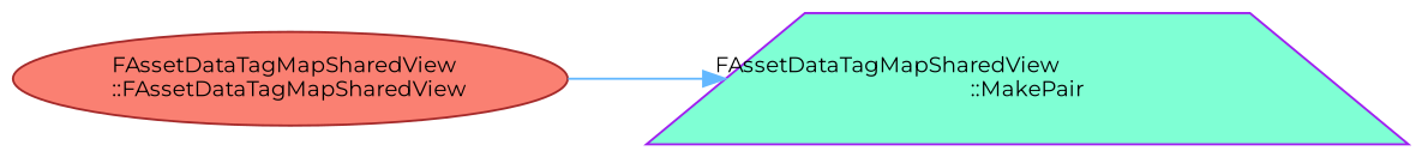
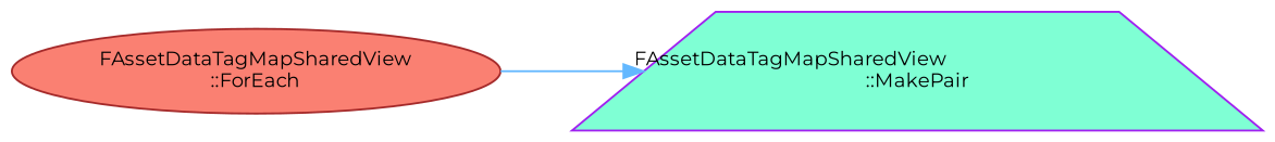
  digraph {
    rankdir=RL
    fontname=Montserrat
    node [fontname=Montserrat fontsize=10 style=filled]
    n1 [color=purple fillcolor=aquamarine fontcolor=black height=0.2 label="FAssetDataTagMapSharedView\l::MakePair" shape=trapezium width=0.4]
-   n2 [color=brown fillcolor=salmon height=0.2 label="FAssetDataTagMapSharedView\l::FAssetDataTagMapSharedView" shape=ellipse width=0.4]
+   n2 [color=brown fillcolor=salmon height=0.2 label="FAssetDataTagMapSharedView\l::ForEach" shape=ellipse width=0.4]
    n1 -> n2 [color=steelblue1 dir=back fontname=Montserrat fontsize=10 labelfontname=Helvetica labelfontsize=10 style=solid]
  }
